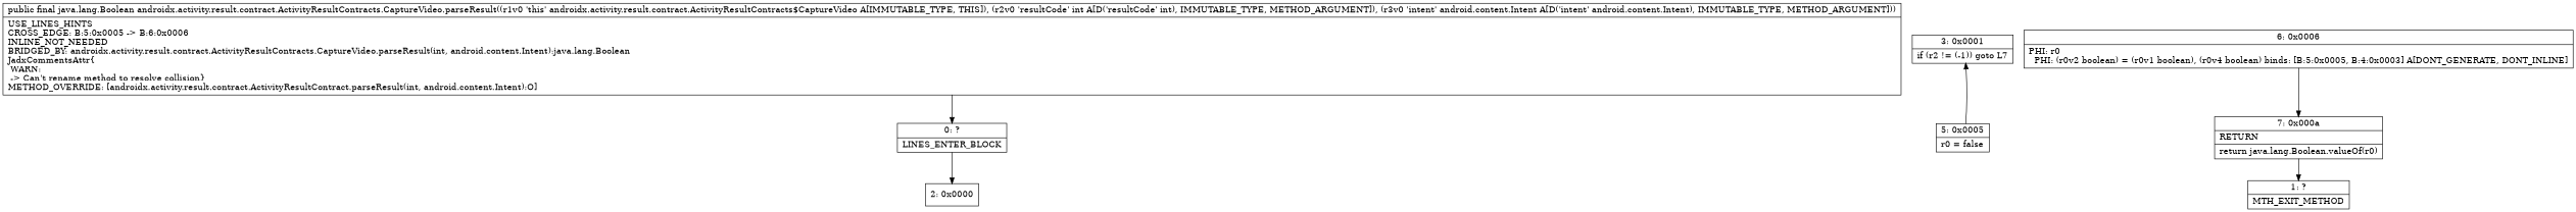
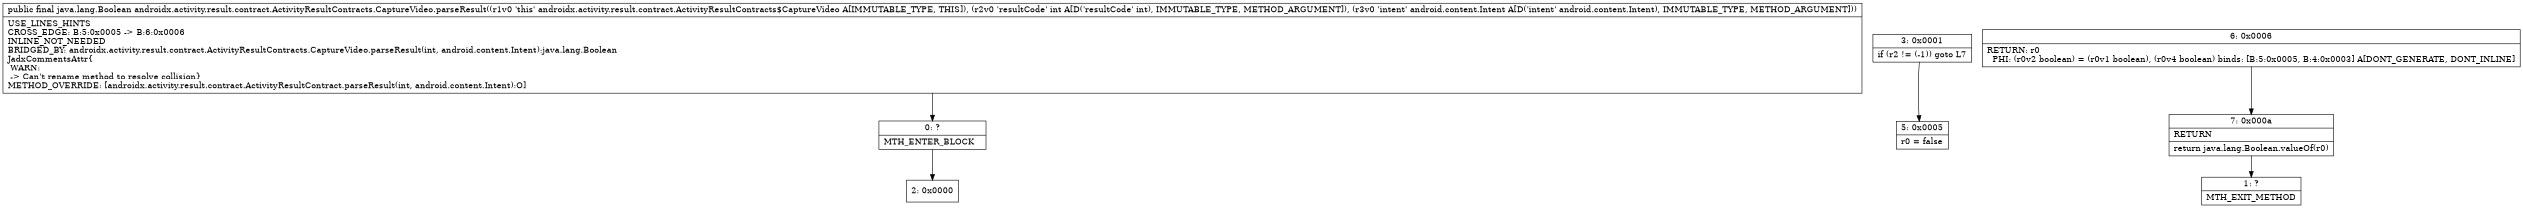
  digraph {
    node [shape=record]
-   n1 [label="{0\:\ ?|LINES_ENTER_BLOCK\l}"]
+   n1 [label="{0\:\ ?|MTH_ENTER_BLOCK\l}"]
    n2 [label="{2\:\ 0x0000}"]
    n3 [label="{3\:\ 0x0001|if (r2 != (\-1)) goto L7\l}"]
    n4 [label="{5\:\ 0x0005|r0 = false\l}"]
-   n5 [label="{6\:\ 0x0006|PHI: r0 \l  PHI: (r0v2 boolean) = (r0v1 boolean), (r0v4 boolean) binds: [B:5:0x0005, B:4:0x0003] A[DONT_GENERATE, DONT_INLINE]\l}"]
+   n5 [label="{6\:\ 0x0006|RETURN: r0 \l  PHI: (r0v2 boolean) = (r0v1 boolean), (r0v4 boolean) binds: [B:5:0x0005, B:4:0x0003] A[DONT_GENERATE, DONT_INLINE]\l}"]
    n6 [label="{7\:\ 0x000a|RETURN\l|return java.lang.Boolean.valueOf(r0)\l}"]
    n7 [label="{1\:\ ?|MTH_EXIT_METHOD\l}"]
    n8 [label="{public final java.lang.Boolean androidx.activity.result.contract.ActivityResultContracts.CaptureVideo.parseResult((r1v0 'this' androidx.activity.result.contract.ActivityResultContracts$CaptureVideo A[IMMUTABLE_TYPE, THIS]), (r2v0 'resultCode' int A[D('resultCode' int), IMMUTABLE_TYPE, METHOD_ARGUMENT]), (r3v0 'intent' android.content.Intent A[D('intent' android.content.Intent), IMMUTABLE_TYPE, METHOD_ARGUMENT]))  | USE_LINES_HINTS\lCROSS_EDGE: B:5:0x0005 \-\> B:6:0x0006\lINLINE_NOT_NEEDED\lBRIDGED_BY: androidx.activity.result.contract.ActivityResultContracts.CaptureVideo.parseResult(int, android.content.Intent):java.lang.Boolean\lJadxCommentsAttr\{\l WARN: \l \-\> Can't rename method to resolve collision\}\lMETHOD_OVERRIDE: [androidx.activity.result.contract.ActivityResultContract.parseResult(int, android.content.Intent):O]\l}"]
    n1 -> n2
-   n4 -> n3
+   n3 -> n4
    n5 -> n6
    n6 -> n7
    n8 -> n1
  }
